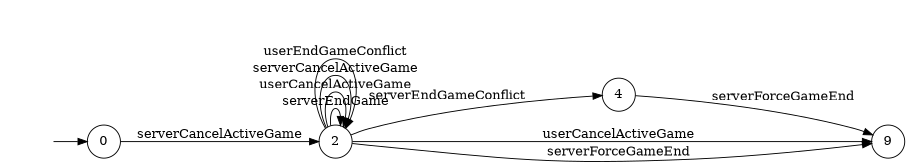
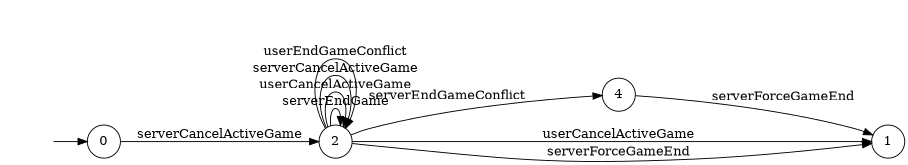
  digraph {
    rankdir=LR
    node [shape=circle]
    "" [shape=plaintext]
    n2 [label=0]
    n3 [label=2]
    n4 [label=4]
-   n5 [label=9]
+   n5 [label=1]
    "" -> n2
    n2 -> n3 [label=serverCancelActiveGame]
    n3 -> n3 [label=serverEndGame]
    n3 -> n3 [label=userCancelActiveGame]
    n3 -> n3 [label=serverCancelActiveGame]
    n3 -> n3 [label=userEndGameConflict]
    n3 -> n4 [label=serverEndGameConflict]
    n3 -> n5 [label=userCancelActiveGame]
    n3 -> n5 [label=serverForceGameEnd]
    n4 -> n5 [label=serverForceGameEnd]
  }
